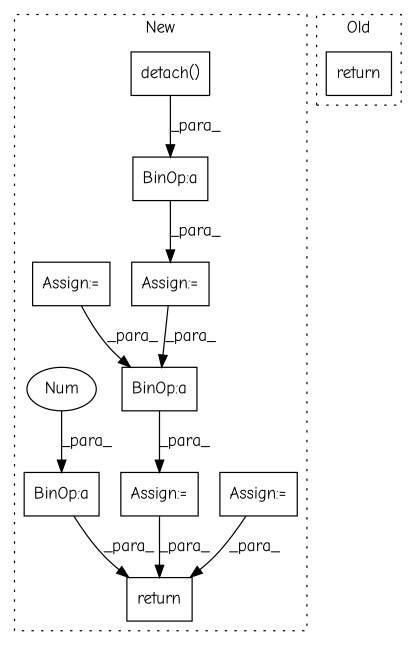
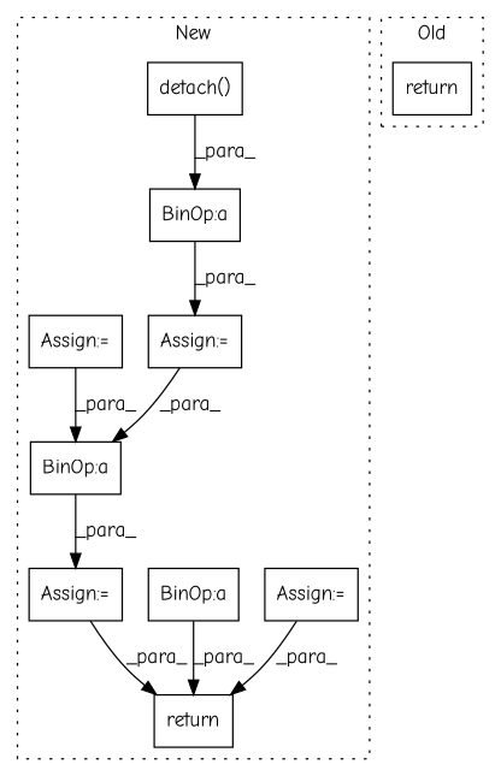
  digraph {
    fontname="Comic Neue"
    node [a=68 l=3 shape=box fontname="Comic Neue"]
    edge [fontname="Comic Neue"]
    n1 [a=75 l=19 label="detach()" s=2643]
    n2 [a=93 l=7 label=return s=2860]
    n3 [label="Assign:=" s=2526]
    n4 [a=82 label="BinOp:a" s=2730]
    n5 [a=82 label="BinOp:a" s=2686]
    n6 [label="Assign:=" s=2484]
    n7 [a=82 label="BinOp:a" s=2640]
-   n8 [a=76 l=1 label=Num s=2729 shape=ellipse]
    n9 [label="Assign:=" s=2620]
    n10 [label="Assign:=" s=2677]
    n11 [a=93 l=7 label=return s=1930]
    subgraph cluster_1 {
      label=New
      style=dotted
      n1
      n2
      n3
      n4
      n5
      n6
      n7
-     n8
      n9
      n10
    }
    subgraph cluster_2 {
      label=Old
      style=dotted
      n11
    }
    n1 -> n7 [label=_para_]
    n3 -> n2 [label=_para_]
    n4 -> n2 [label=_para_]
    n5 -> n10 [label=_para_]
    n6 -> n5 [label=_para_]
    n7 -> n9 [label=_para_]
-   n8 -> n4 [label=_para_]
    n9 -> n5 [label=_para_]
    n10 -> n2 [label=_para_]
  }
